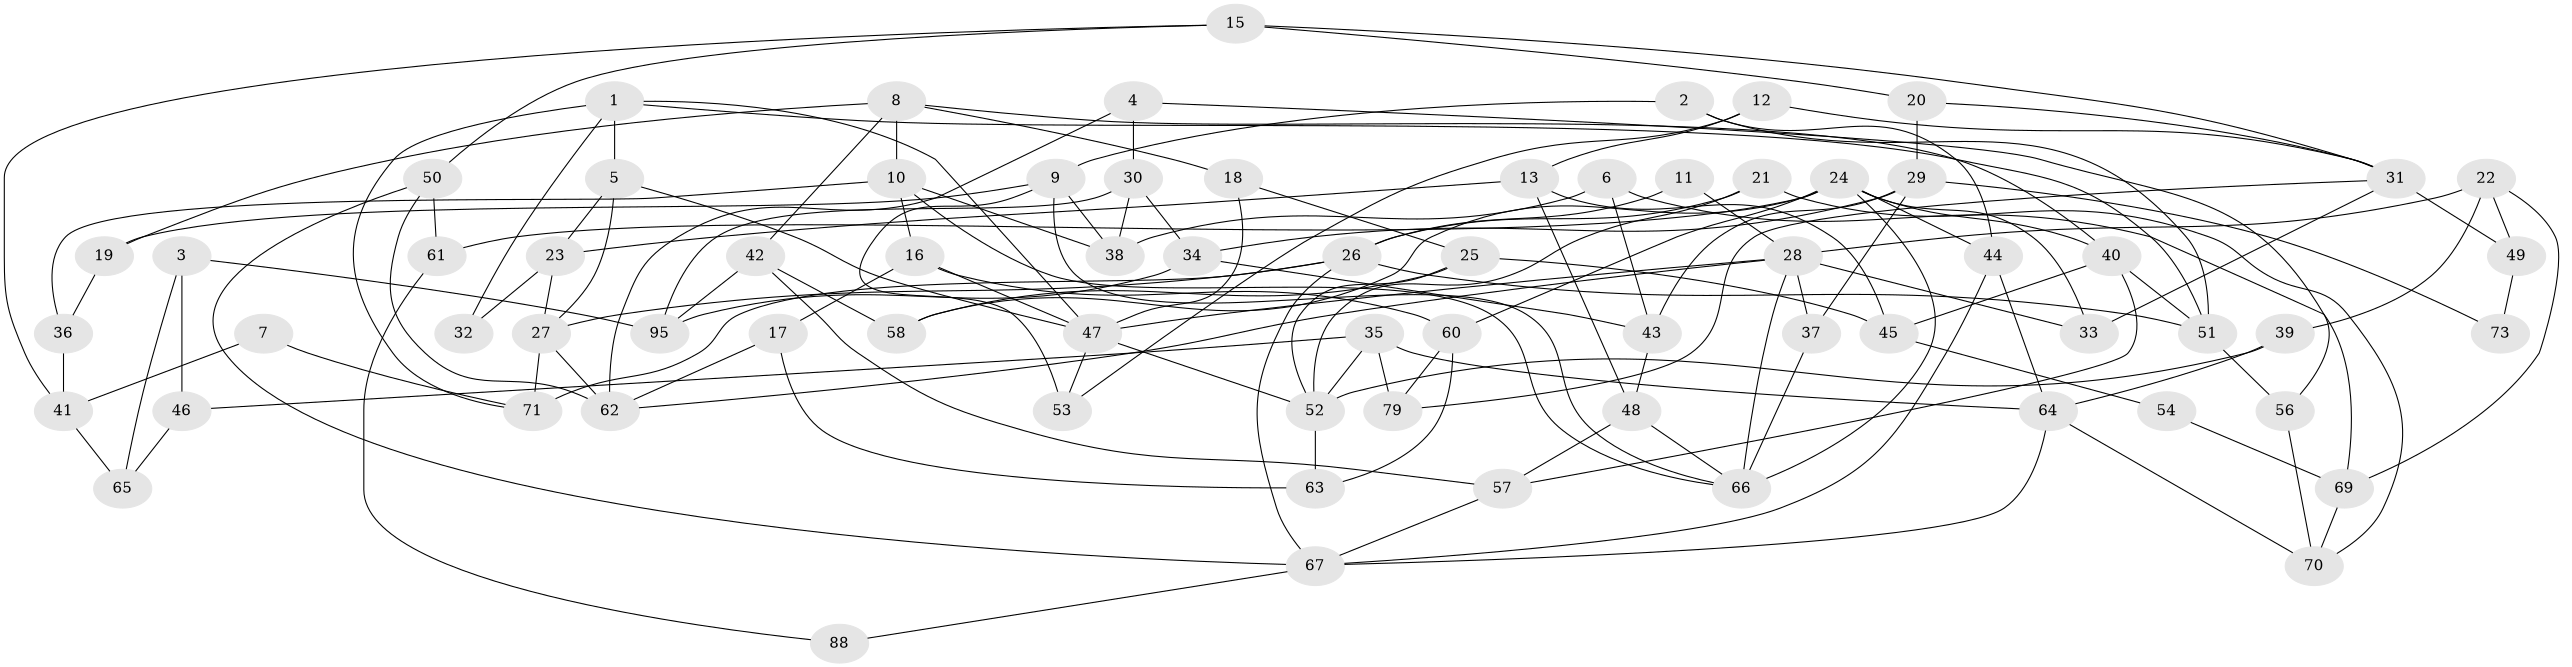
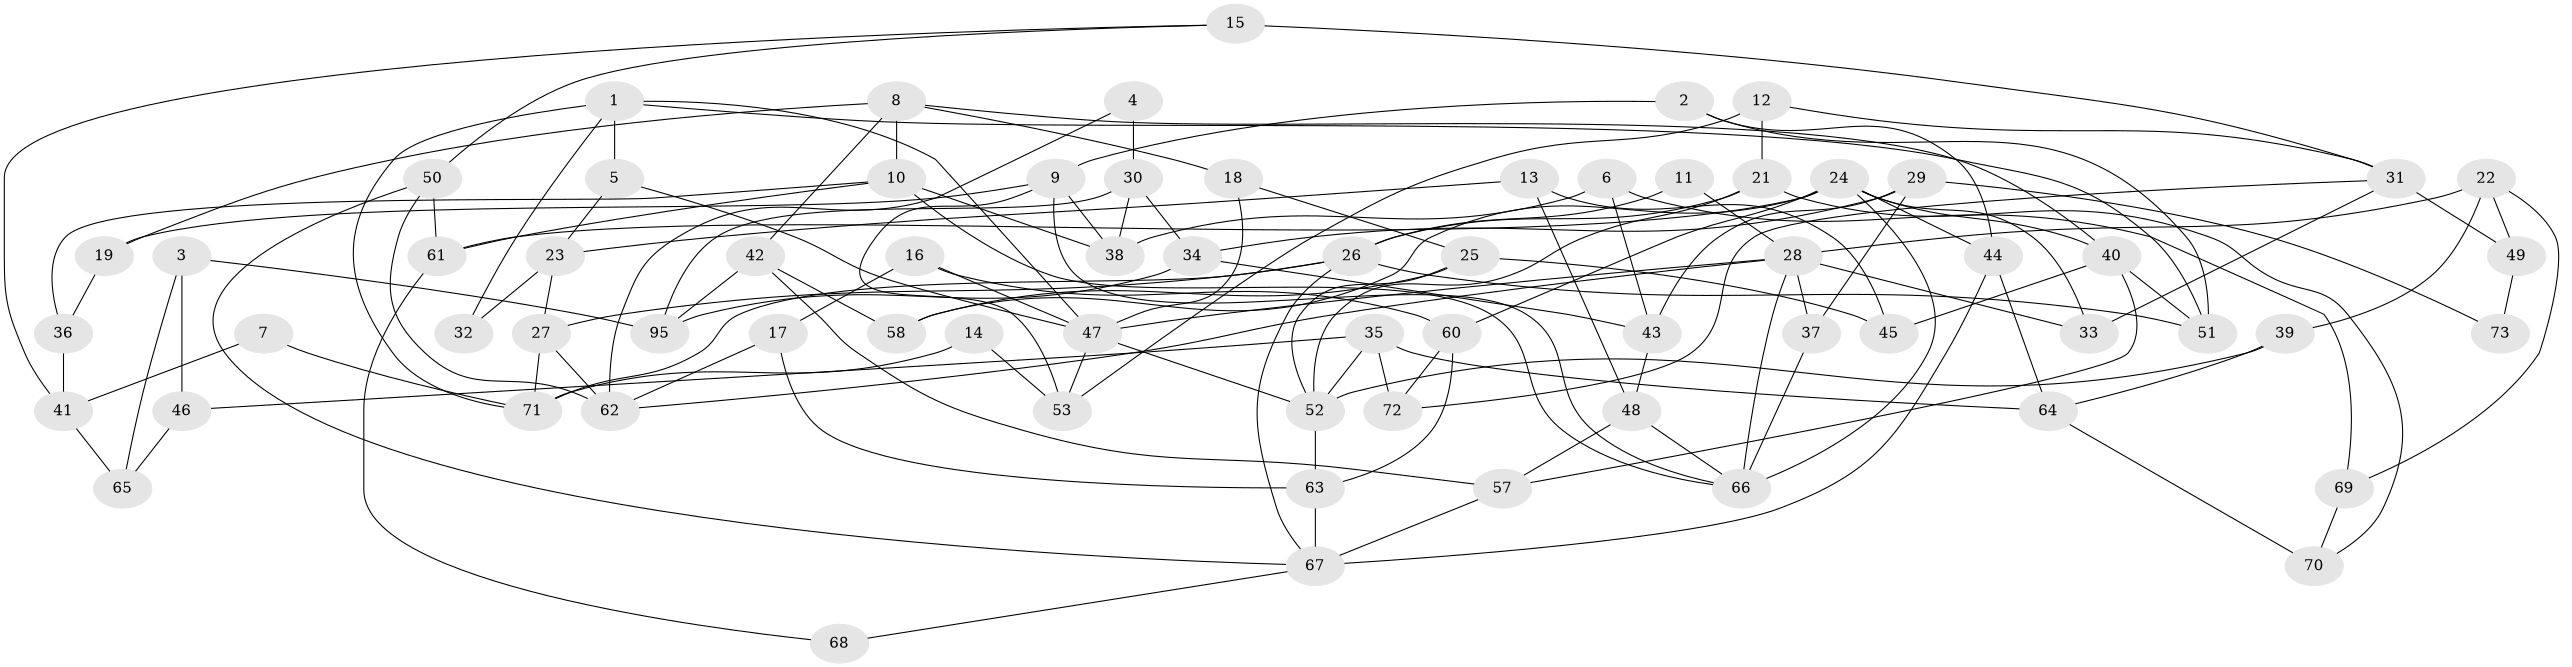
  graph {
    node [color=gray90 style=filled]
    1
    5
    32
    47
    51
    71
    23
    27
    53
    52
-   56
    2
    9
    44
    38
    19
    66
    67
    64
    3
    46
    n22 [label=95]
    65
    4
    30
    62
    34
    70
    6
    43
    69
    48
    7
    41
    8
    10
    18
    40
    42
    36
    61
    25
    45
    57
    58
-   68 [label=88]
+   68
    11
    26
    28
    33
    37
    35
-   72 [label=79]
+   72
    12
    21
    31
    49
    13
-   54
+   14
    15
-   20
    50
    29
    16
    17
    60
    63
    73
    22
    39
    24
    1 -- 5
    1 -- 32
    1 -- 47
    1 -- 51
    1 -- 71
    5 -- 47
    5 -- 23
-   5 -- 27
    47 -- 53
    47 -- 52
-   51 -- 56
    23 -- 32
    23 -- 27
    27 -- 71
    27 -- 62
    52 -- 63
-   56 -- 70
    2 -- 51
    2 -- 9
    2 -- 44
    9 -- 53
    9 -- 38
    9 -- 19
    9 -- 66
    44 -- 67
    44 -- 64
    19 -- 36
    67 -- 68
    64 -- 70
    3 -- 46
    3 -- n22
    3 -- 65
    46 -- 65
-   4 -- 56
    4 -- 30
    4 -- 62
    30 -- 38
    30 -- n22
    30 -- 34
    34 -- n22
    34 -- 43
    6 -- 38
    6 -- 43
    6 -- 69
    43 -- 48
    69 -- 70
    48 -- 66
    48 -- 57
    7 -- 71
    7 -- 41
    41 -- 65
    8 -- 19
    8 -- 10
    8 -- 18
    8 -- 40
    8 -- 42
    10 -- 38
    10 -- 66
    10 -- 36
-   10 -- 16
+   10 -- 61
    18 -- 47
    18 -- 25
    40 -- 51
    40 -- 45
    40 -- 57
    42 -- n22
    42 -- 57
    42 -- 58
    36 -- 41
    61 -- 68
    25 -- 52
    25 -- 45
    25 -- 58
-   45 -- 54
    57 -- 67
    11 -- 26
    11 -- 28
    26 -- 51
    26 -- 71
    26 -- 27
    26 -- 67
    28 -- 47
    28 -- 66
    28 -- 62
    28 -- 33
    28 -- 37
    37 -- 66
    35 -- 52
    35 -- 64
    35 -- 46
    35 -- 72
    12 -- 53
-   12 -- 13
+   12 -- 21
    12 -- 31
    21 -- 52
    21 -- 70
    21 -- 26
    31 -- 33
    31 -- 72
    31 -- 49
    49 -- 73
    13 -- 23
    13 -- 48
    13 -- 45
-   54 -- 69
+   14 -- 71
+   14 -- 53
    15 -- 41
    15 -- 31
-   15 -- 20
    15 -- 50
-   20 -- 31
-   20 -- 29
    50 -- 67
    50 -- 62
    50 -- 61
    29 -- 34
    29 -- 43
    29 -- 37
    29 -- 73
    16 -- 47
    16 -- 17
    16 -- 60
    17 -- 62
    17 -- 63
    60 -- 72
    60 -- 63
-   64 -- 67
+   63 -- 67
    22 -- 69
    22 -- 28
    22 -- 49
    22 -- 39
    39 -- 52
    39 -- 64
    24 -- 44
    24 -- 66
    24 -- 40
    24 -- 61
    24 -- 58
    24 -- 33
    24 -- 60
  }
